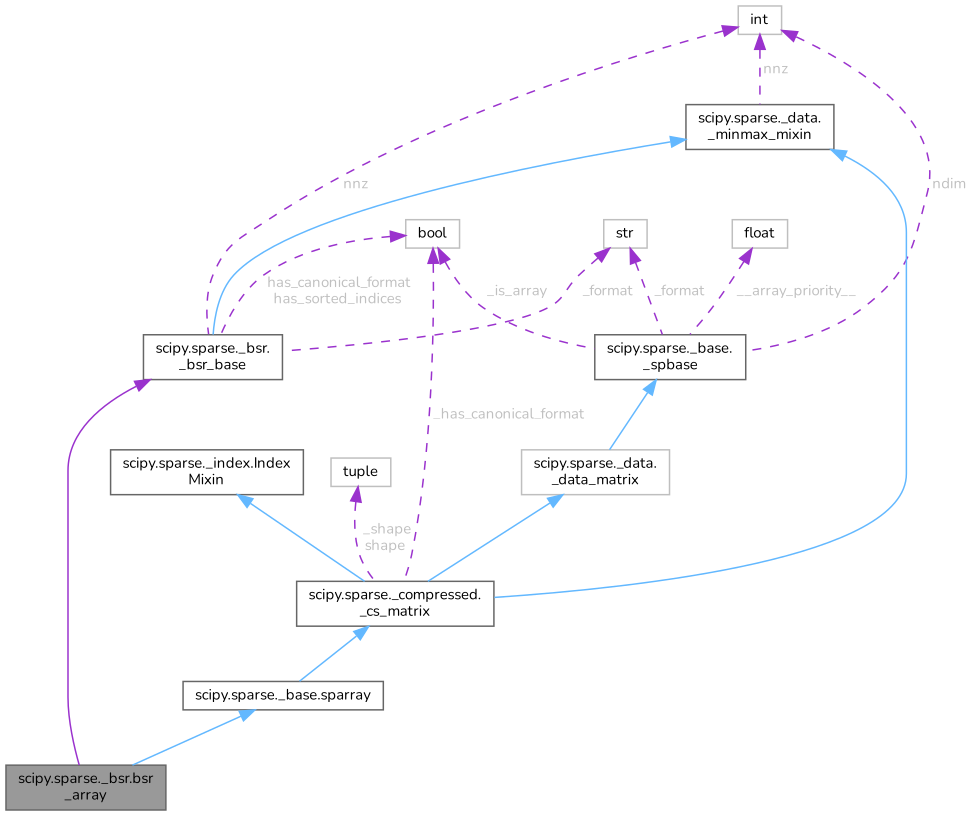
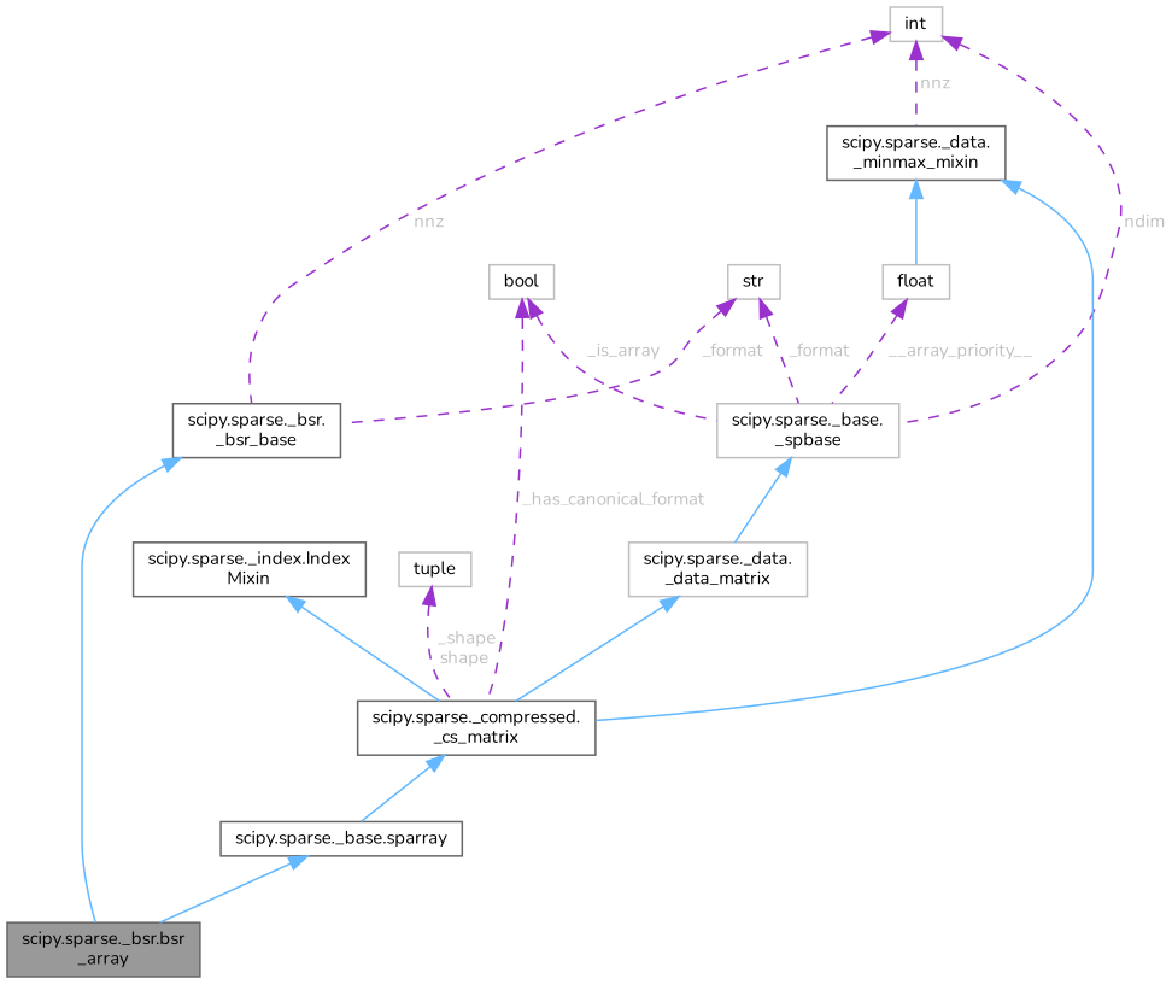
  digraph {
    fontname=Nunito
    node [color=gray40 fillcolor=white fontname=Nunito fontsize=10 shape=box style=filled]
    edge [color=darkorchid3 dir=back fontname=Nunito fontsize=10 labelfontname=Helvetica labelfontsize=10 style=dashed fontcolor=grey]
    n1 [fillcolor=grey60 fontcolor=black height=0.2 label="scipy.sparse._bsr.bsr\l_array" width=0.4]
    n2 [height=0.2 label="scipy.sparse._bsr.\l_bsr_base" width=0.4]
    n3 [height=0.2 label="scipy.sparse._compressed.\l_cs_matrix" width=0.4]
    n4 [height=0.2 label="scipy.sparse._base.sparray" width=0.4]
    n5 [color=grey75 height=0.2 label="scipy.sparse._data.\l_data_matrix" width=0.4]
-   n6 [height=0.2 label="scipy.sparse._base.\l_spbase" width=0.4]
+   n6 [color=grey75 height=0.2 label="scipy.sparse._base.\l_spbase" width=0.4]
    n7 [color=grey75 height=0.2 label=float width=0.4]
    n8 [color=grey75 height=0.2 label=str width=0.4]
    n9 [color=grey75 height=0.2 label=int width=0.4]
    n10 [height=0.2 label="scipy.sparse._data.\l_minmax_mixin" width=0.4]
    n11 [color=grey75 height=0.2 label=bool width=0.4]
    n12 [height=0.2 label="scipy.sparse._index.Index\lMixin" width=0.4]
    n13 [color=grey75 height=0.2 label=tuple width=0.4]
-   n2 -> n1 [style=solid fontcolor=""]
+   n2 -> n1 [color=steelblue1 style=solid fontcolor=""]
    n3 -> n4 [color=steelblue1 style=solid fontcolor=""]
    n4 -> n1 [color=steelblue1 style=solid fontcolor=""]
    n5 -> n3 [color=steelblue1 style=solid fontcolor=""]
    n6 -> n5 [color=steelblue1 style=solid fontcolor=""]
    n7 -> n6 [label=" __array_priority__"]
    n8 -> n2 [label=" _format"]
    n8 -> n6 [label=" _format"]
    n9 -> n2 [label=" nnz"]
    n9 -> n6 [label=" ndim"]
    n9 -> n10 [label=" nnz"]
-   n10 -> n2 [color=steelblue1 style=solid fontcolor=""]
+   n10 -> n7 [color=steelblue1 style=solid fontcolor=""]
    n10 -> n3 [color=steelblue1 style=solid fontcolor=""]
-   n11 -> n2 [label=" has_canonical_format\nhas_sorted_indices"]
    n11 -> n3 [label=" _has_canonical_format"]
    n11 -> n6 [label=" _is_array"]
    n12 -> n3 [color=steelblue1 style=solid fontcolor=""]
    n13 -> n3 [label=" _shape\nshape"]
  }
